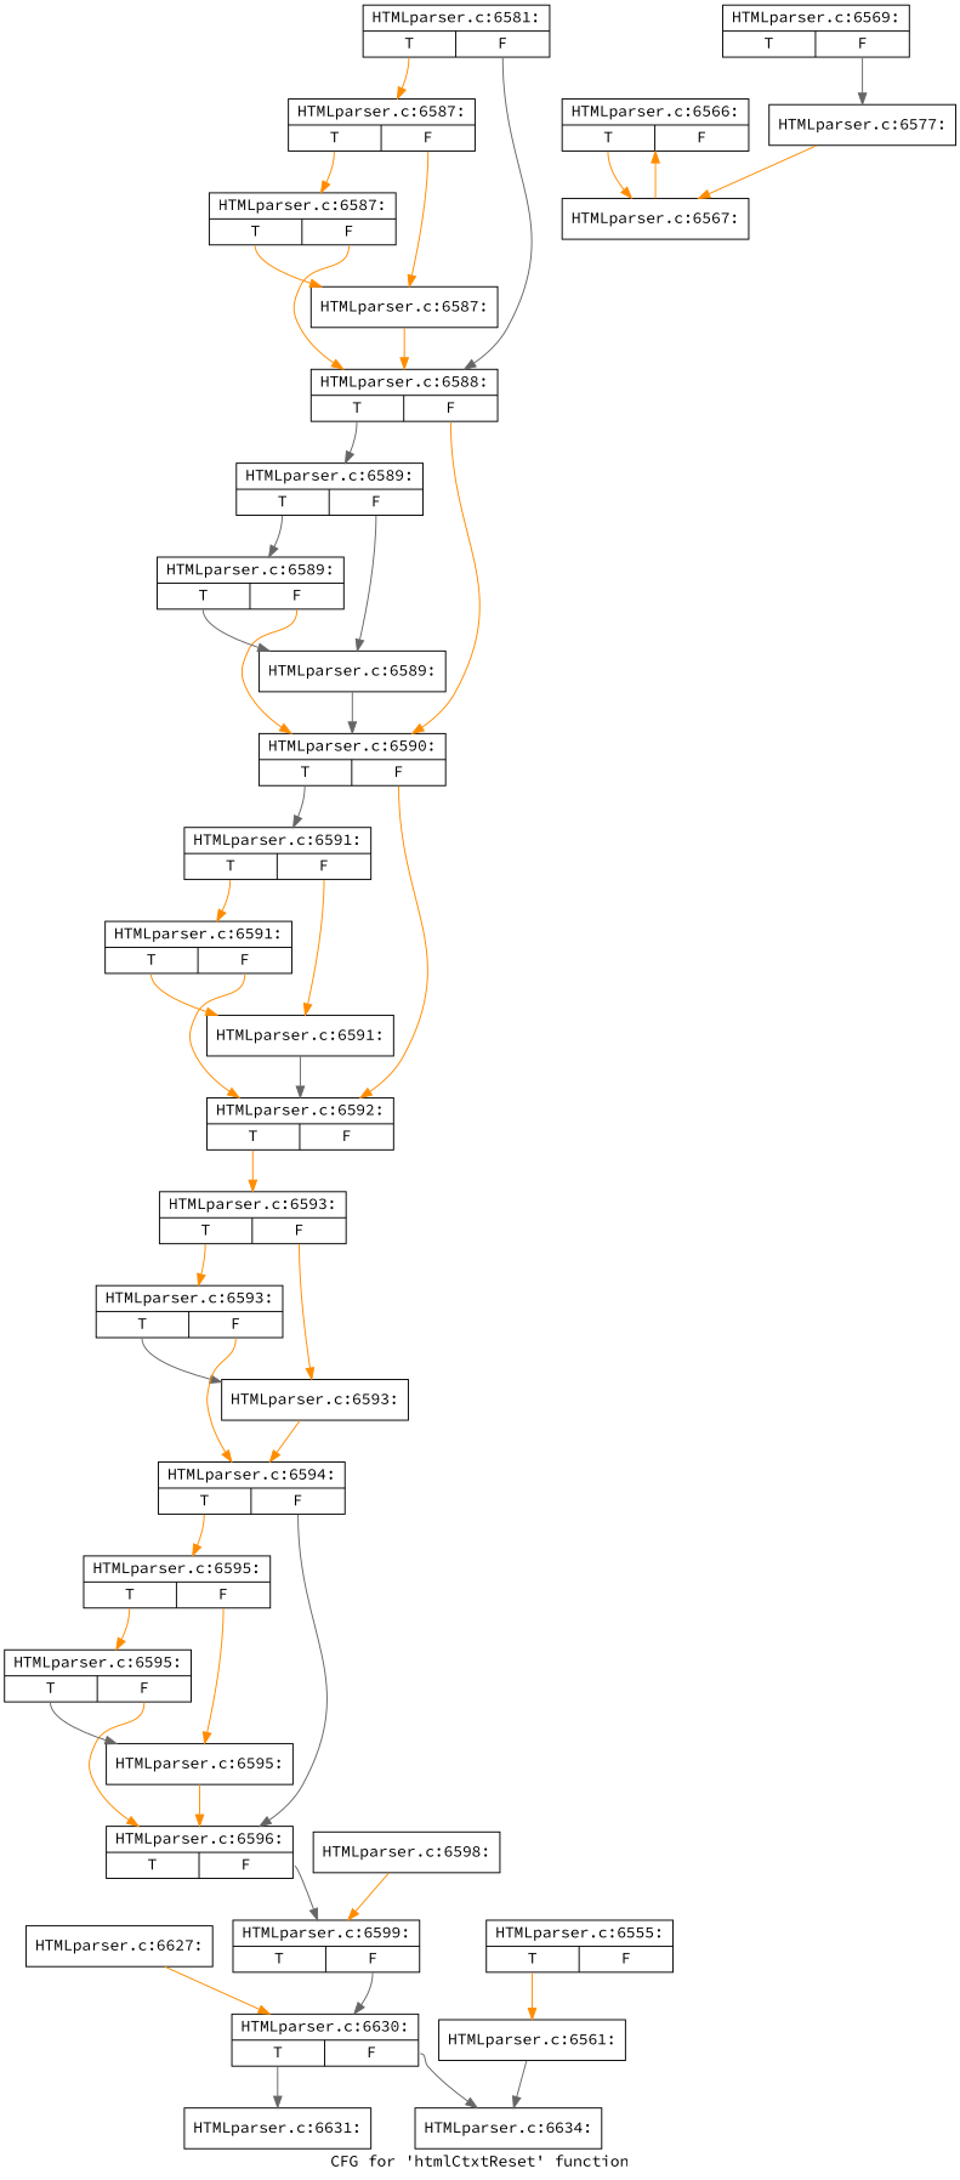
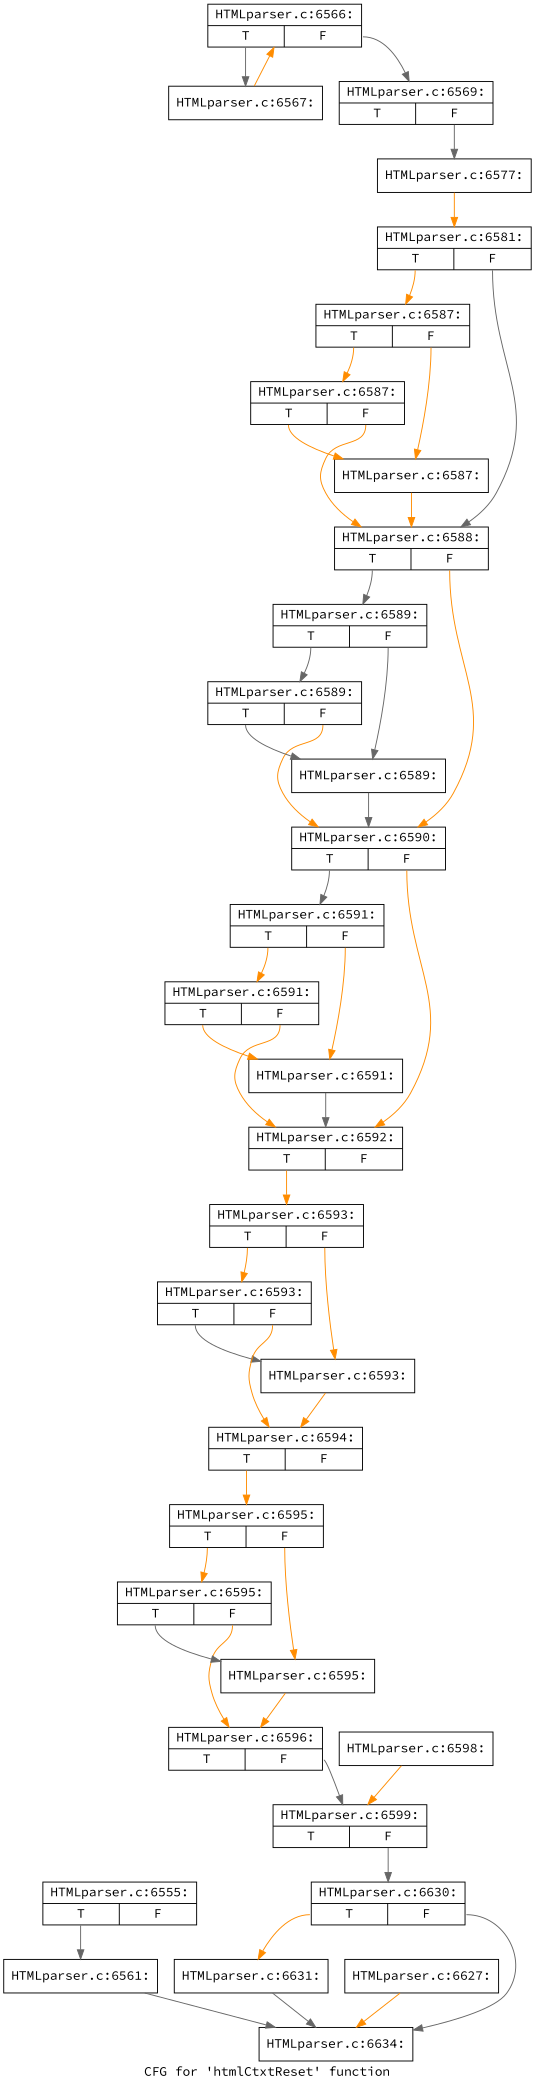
  digraph {
    fontname="Source Code Pro"
    label="CFG for 'htmlCtxtReset' function"
    node [fontname="Source Code Pro" shape=record]
    edge [color=darkorange fontname="Source Code Pro" tailport=s0]
    n1 [label="{HTMLparser.c:6555:|{<s0>T|<s1>F}}"]
    n2 [label="{HTMLparser.c:6561:}"]
    n3 [label="{HTMLparser.c:6634:}"]
    n4 [label="{HTMLparser.c:6566:|{<s0>T|<s1>F}}"]
    n5 [label="{HTMLparser.c:6567:}"]
    n6 [label="{HTMLparser.c:6569:|{<s0>T|<s1>F}}"]
    n7 [label="{HTMLparser.c:6577:}"]
    n8 [label="{HTMLparser.c:6581:|{<s0>T|<s1>F}}"]
    n9 [label="{HTMLparser.c:6587:|{<s0>T|<s1>F}}"]
    n10 [label="{HTMLparser.c:6588:|{<s0>T|<s1>F}}"]
    n11 [label="{HTMLparser.c:6587:|{<s0>T|<s1>F}}"]
    n12 [label="{HTMLparser.c:6587:}"]
    n13 [label="{HTMLparser.c:6589:|{<s0>T|<s1>F}}"]
    n14 [label="{HTMLparser.c:6590:|{<s0>T|<s1>F}}"]
    n15 [label="{HTMLparser.c:6589:|{<s0>T|<s1>F}}"]
    n16 [label="{HTMLparser.c:6589:}"]
    n17 [label="{HTMLparser.c:6591:|{<s0>T|<s1>F}}"]
    n18 [label="{HTMLparser.c:6592:|{<s0>T|<s1>F}}"]
    n19 [label="{HTMLparser.c:6591:|{<s0>T|<s1>F}}"]
    n20 [label="{HTMLparser.c:6591:}"]
    n21 [label="{HTMLparser.c:6593:|{<s0>T|<s1>F}}"]
    n22 [label="{HTMLparser.c:6593:|{<s0>T|<s1>F}}"]
    n23 [label="{HTMLparser.c:6593:}"]
    n24 [label="{HTMLparser.c:6594:|{<s0>T|<s1>F}}"]
    n25 [label="{HTMLparser.c:6595:|{<s0>T|<s1>F}}"]
    n26 [label="{HTMLparser.c:6596:|{<s0>T|<s1>F}}"]
    n27 [label="{HTMLparser.c:6595:|{<s0>T|<s1>F}}"]
    n28 [label="{HTMLparser.c:6595:}"]
    n29 [label="{HTMLparser.c:6599:|{<s0>T|<s1>F}}"]
    n30 [label="{HTMLparser.c:6598:}"]
    n31 [label="{HTMLparser.c:6630:|{<s0>T|<s1>F}}"]
    n32 [label="{HTMLparser.c:6627:}"]
    n33 [label="{HTMLparser.c:6631:}"]
-   n1 -> n2
+   n1 -> n2 [color=gray40]
    n2 -> n3 [color=gray40]
-   n4 -> n5
+   n4 -> n5 [color=gray40]
+   n4 -> n6 [color=gray40 tailport=s1]
    n5 -> n4
    n6 -> n7 [color=gray40 tailport=s1]
-   n7 -> n5
+   n7 -> n8
    n8 -> n9
    n8 -> n10 [color=gray40 tailport=s1]
    n9 -> n11
    n9 -> n12 [tailport=s1]
    n10 -> n13 [color=gray40]
    n10 -> n14 [tailport=s1]
    n11 -> n10 [tailport=s1]
    n11 -> n12
    n12 -> n10
    n13 -> n15 [color=gray40]
    n13 -> n16 [color=gray40 tailport=s1]
    n14 -> n17 [color=gray40]
    n14 -> n18 [tailport=s1]
    n15 -> n14 [tailport=s1]
    n15 -> n16 [color=gray40]
    n16 -> n14 [color=gray40]
    n17 -> n19
    n17 -> n20 [tailport=s1]
    n18 -> n21
    n19 -> n18 [tailport=s1]
    n19 -> n20
    n20 -> n18 [color=gray40]
    n21 -> n22
    n21 -> n23 [tailport=s1]
    n22 -> n23 [color=gray40]
    n22 -> n24 [tailport=s1]
    n23 -> n24
    n24 -> n25
-   n24 -> n26 [color=gray40 tailport=s1]
    n25 -> n27
    n25 -> n28 [tailport=s1]
    n26 -> n29 [color=gray40 tailport=s1]
    n27 -> n26 [tailport=s1]
    n27 -> n28 [color=gray40]
    n28 -> n26
    n29 -> n31 [color=gray40 tailport=s1]
    n30 -> n29
    n31 -> n3 [color=gray40 tailport=s1]
-   n31 -> n33 [color=gray40]
-   n32 -> n31
+   n31 -> n33
+   n32 -> n3
+   n33 -> n3 [color=gray40]
  }
